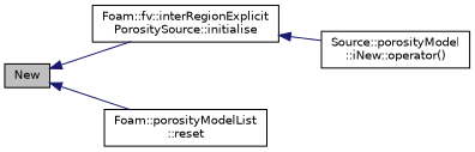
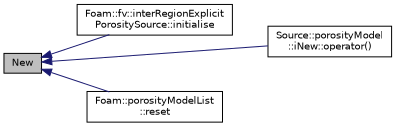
  digraph {
    rankdir=LR
    node [color=black fontname=Helvetica fontsize=10 shape=record]
    edge [color=midnightblue dir=back fontname=Helvetica fontsize=10 labelfontname=Helvetica labelfontsize=10 style=solid]
    n1 [fillcolor=grey75 fontcolor=black height=0.2 label=New style=filled width=0.4]
    n2 [height=0.2 label="Foam::fv::interRegionExplicit\lPorositySource::initialise" width=0.4]
    n3 [height=0.2 label="Source::porosityModel\l::iNew::operator()" width=0.4]
    n4 [height=0.2 label="Foam::porosityModelList\l::reset" width=0.4]
    n1 -> n2
-   n2 -> n3
+   n1 -> n3
    n1 -> n4
  }
